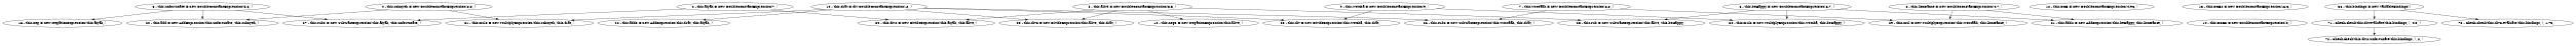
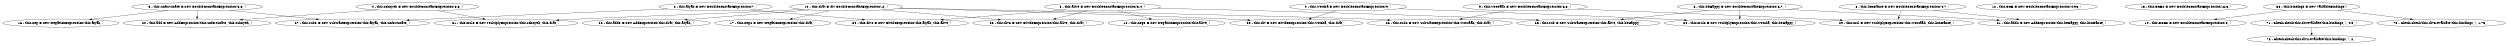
  digraph {
    "2 : this.aiyah = new DoubleConstantExpression(7, )"
    "27 : this.sub3 = new SubtractExpression(this.aiyah, this.unfortunate, )"
    "34 : this.div2 = new DivideExpression(this.aiyah, this.alive, )"
    "3 : this.unfortunate = new DoubleConstantExpression(5.6, )"
    "16 : this.neg = new NegationExpression(this.aiyah, )"
    "20 : this.add = new AddExpression(this.unfortunate, this.schnyeh, )"
    n7 [label="4 : this.schnyeh = new DoubleConstantExpression(8.8, )"]
    "31 : this.mul3 = new MultiplyExpression(this.schnyeh, this.drat, )"
-   "5 : this.alive = new DoubleConstantExpression(3.5, )"
+   "5 : this.alive = new DoubleConstantExpression(3.5, )" [label="5 : this.alive = new DoubleConstantExpression(3.4, )"]
    "35 : this.div3 = new DivideExpression(this.alive, this.drat, )"
    "18 : this.neg3 = new NegationExpression(this.alive, )"
    "25 : this.sub = new SubtractExpression(this.alive, this.beHappy, )"
    n13 [label="6 : this.beHappy = new DoubleConstantExpression(6.7, )"]
    "21 : this.add2 = new AddExpression(this.beHappy, this.lionDance, )"
    "30 : this.mul2 = new MultiplyExpression(this.wotcha, this.beHappy, )"
-   "7 : this.woooaah = new DoubleConstantExpression(6.3, )"
+   "7 : this.woooaah = new DoubleConstantExpression(6.3, )" [label="9 : this.woooaah = new DoubleConstantExpression(6.3, )"]
    "29 : this.mul = new MultiplyExpression(this.woooaah, this.lionDance, )"
    "26 : this.sub2 = new SubtractExpression(this.woooaah, this.drat, )"
    "8 : this.lionDance = new DoubleConstantExpression(4.7, )"
    "9 : this.wotcha = new DoubleConstantExpression(9, )"
    "33 : this.div = new DivideExpression(this.wotcha, this.drat, )"
    n22 [label="10 : this.drat = div DoubleConstantExpression(-2, )"]
    "22 : this.add3 = new AddExpression(this.drat, this.aiyah, )"
+   "17 : this.neg2 = new NegationExpression(this.drat, )"
    "12 : this.DCE = new DoubleConstantExpression(4.93, )"
    "13 : this.DCE2 = new DoubleConstantExpression(-6.3, )"
    "14 : this.DCE3 = new DoubleConstantExpression(3, )"
    "38 : this.bindings = new VariableBindings()"
    "71 : Check.check(this.div.evaluate(this.bindings, ), 4.5, )"
    "73 : Check.check(this.div3.evaluate(this.bindings, ), 1.75, )"
-   "72 : Check.check(this.div2.evaluate(this.bindings, ), 2, )" [label="72 : Check.check(this.div2.unfortunate(this.bindings, ), 2, )"]
+   "72 : Check.check(this.div2.evaluate(this.bindings, ), 2, )"
    "2 : this.aiyah = new DoubleConstantExpression(7, )" -> "27 : this.sub3 = new SubtractExpression(this.aiyah, this.unfortunate, )"
    "2 : this.aiyah = new DoubleConstantExpression(7, )" -> "34 : this.div2 = new DivideExpression(this.aiyah, this.alive, )"
    "3 : this.unfortunate = new DoubleConstantExpression(5.6, )" -> "27 : this.sub3 = new SubtractExpression(this.aiyah, this.unfortunate, )"
    "3 : this.unfortunate = new DoubleConstantExpression(5.6, )" -> "16 : this.neg = new NegationExpression(this.aiyah, )"
    "3 : this.unfortunate = new DoubleConstantExpression(5.6, )" -> "20 : this.add = new AddExpression(this.unfortunate, this.schnyeh, )"
    n7 -> "20 : this.add = new AddExpression(this.unfortunate, this.schnyeh, )"
    n7 -> "31 : this.mul3 = new MultiplyExpression(this.schnyeh, this.drat, )"
    "5 : this.alive = new DoubleConstantExpression(3.5, )" -> "34 : this.div2 = new DivideExpression(this.aiyah, this.alive, )"
    "5 : this.alive = new DoubleConstantExpression(3.5, )" -> "35 : this.div3 = new DivideExpression(this.alive, this.drat, )"
    "5 : this.alive = new DoubleConstantExpression(3.5, )" -> "18 : this.neg3 = new NegationExpression(this.alive, )"
    "5 : this.alive = new DoubleConstantExpression(3.5, )" -> "25 : this.sub = new SubtractExpression(this.alive, this.beHappy, )"
    n13 -> "25 : this.sub = new SubtractExpression(this.alive, this.beHappy, )"
    n13 -> "21 : this.add2 = new AddExpression(this.beHappy, this.lionDance, )"
    n13 -> "30 : this.mul2 = new MultiplyExpression(this.wotcha, this.beHappy, )"
    "7 : this.woooaah = new DoubleConstantExpression(6.3, )" -> "29 : this.mul = new MultiplyExpression(this.woooaah, this.lionDance, )"
    "7 : this.woooaah = new DoubleConstantExpression(6.3, )" -> "26 : this.sub2 = new SubtractExpression(this.woooaah, this.drat, )"
    "8 : this.lionDance = new DoubleConstantExpression(4.7, )" -> "21 : this.add2 = new AddExpression(this.beHappy, this.lionDance, )"
    "8 : this.lionDance = new DoubleConstantExpression(4.7, )" -> "29 : this.mul = new MultiplyExpression(this.woooaah, this.lionDance, )"
    "9 : this.wotcha = new DoubleConstantExpression(9, )" -> "30 : this.mul2 = new MultiplyExpression(this.wotcha, this.beHappy, )"
    "9 : this.wotcha = new DoubleConstantExpression(9, )" -> "33 : this.div = new DivideExpression(this.wotcha, this.drat, )"
    n22 -> "31 : this.mul3 = new MultiplyExpression(this.schnyeh, this.drat, )"
    n22 -> "35 : this.div3 = new DivideExpression(this.alive, this.drat, )"
    n22 -> "26 : this.sub2 = new SubtractExpression(this.woooaah, this.drat, )"
    n22 -> "33 : this.div = new DivideExpression(this.wotcha, this.drat, )"
    n22 -> "22 : this.add3 = new AddExpression(this.drat, this.aiyah, )"
-   "38 : this.bindings = new VariableBindings()" -> "71 : Check.check(this.div.evaluate(this.bindings, ), 4.5, )"
+   n22 -> "17 : this.neg2 = new NegationExpression(this.drat, )"
+   "38 : this.bindings = new VariableBindings()" -> "14 : this.DCE3 = new DoubleConstantExpression(3, )"
    "38 : this.bindings = new VariableBindings()" -> "73 : Check.check(this.div3.evaluate(this.bindings, ), 1.75, )"
    "71 : Check.check(this.div.evaluate(this.bindings, ), 4.5, )" -> "72 : Check.check(this.div2.evaluate(this.bindings, ), 2, )"
  }
